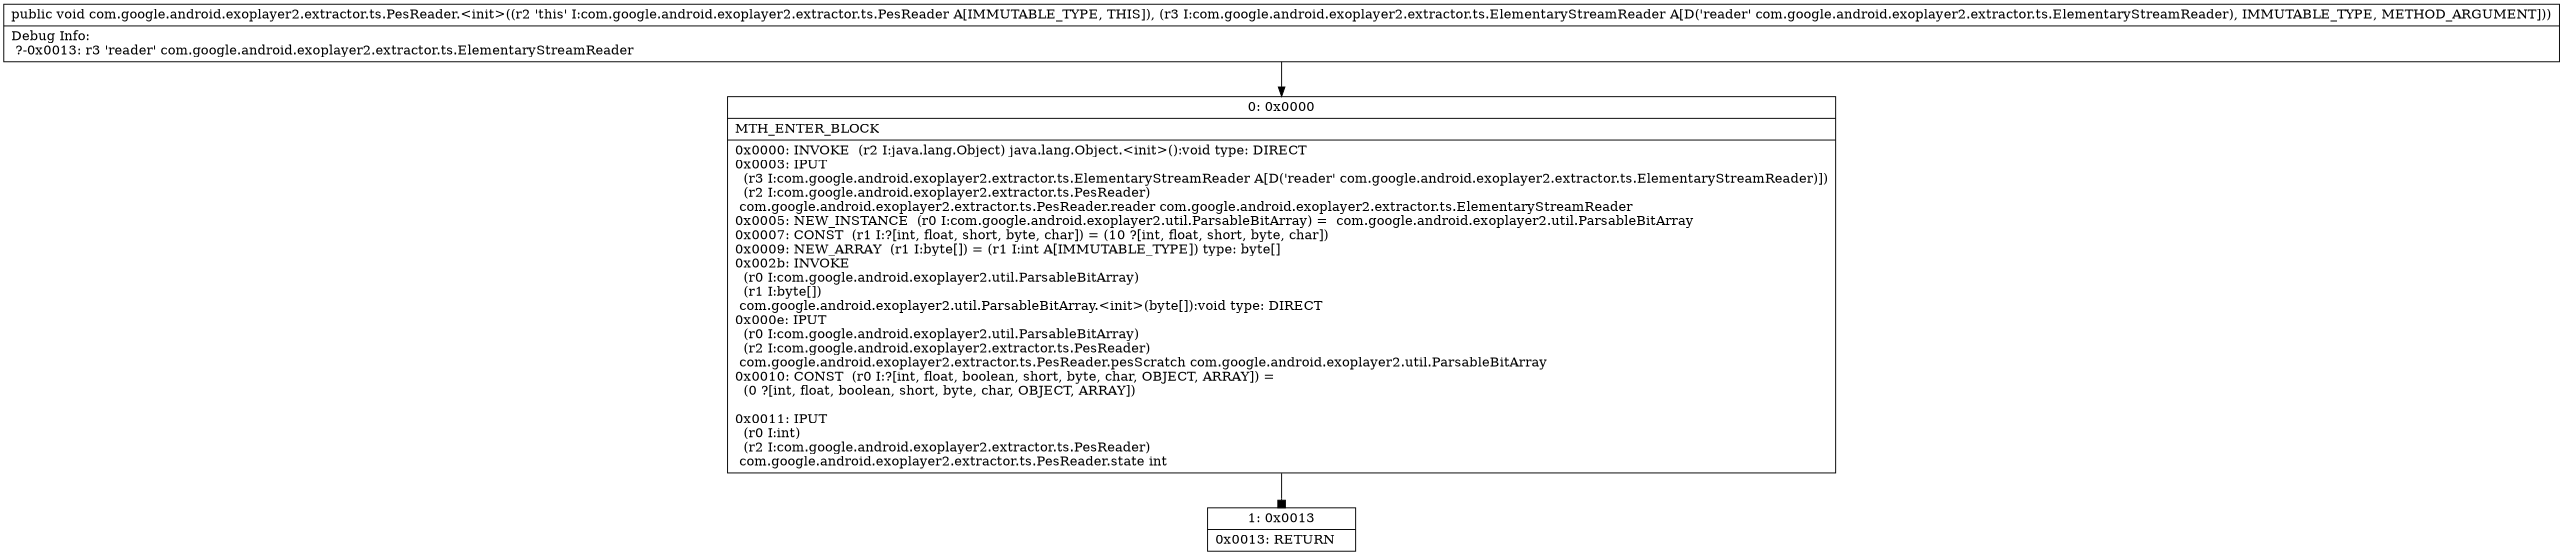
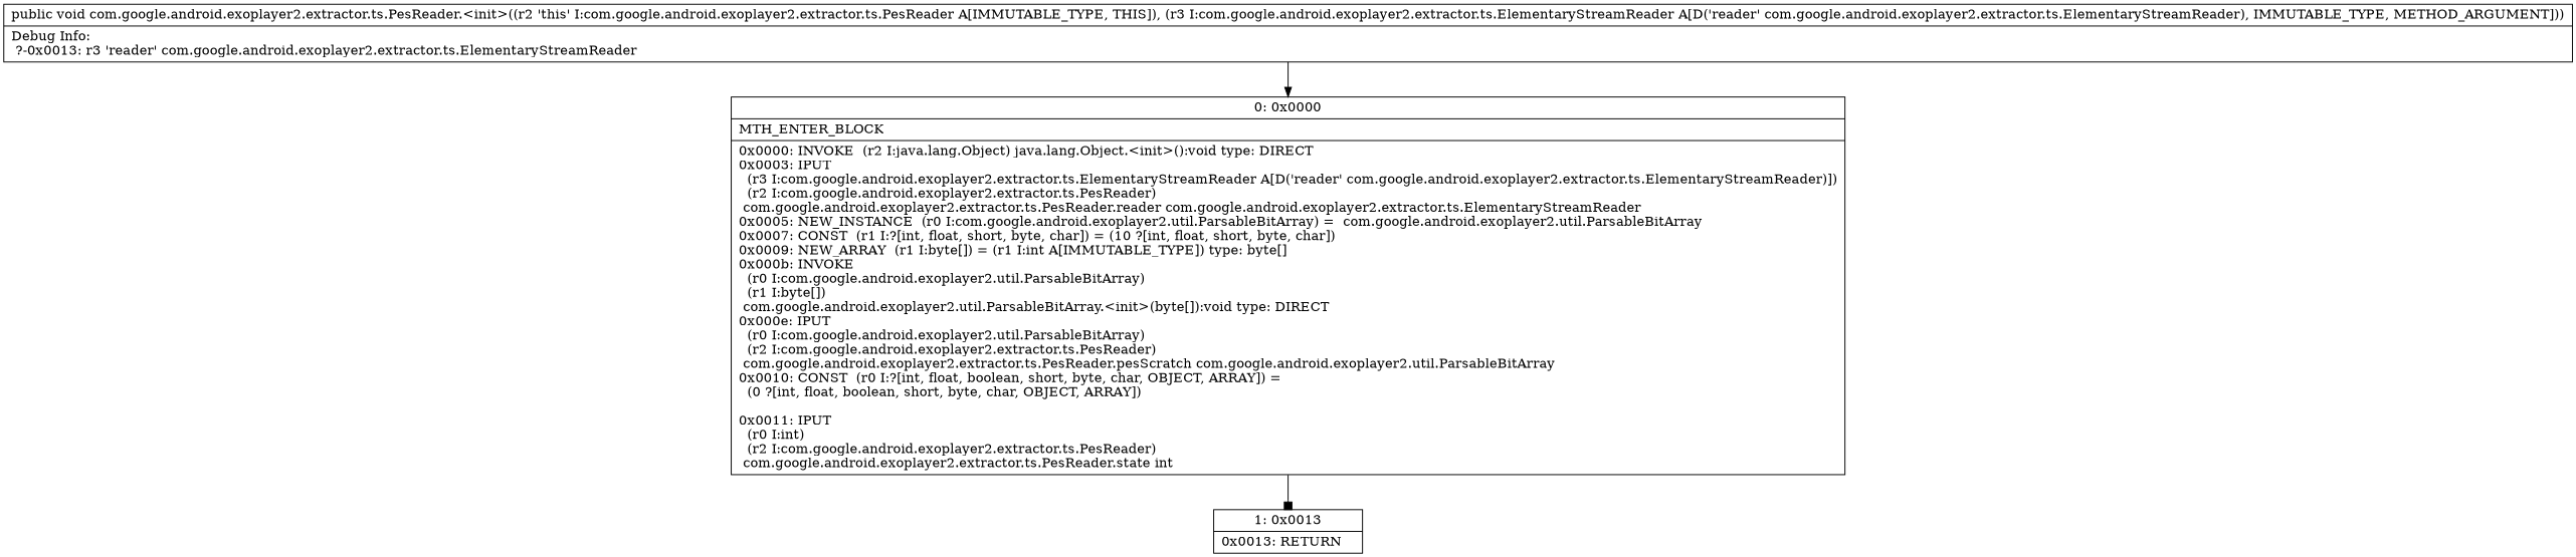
  digraph {
    node [shape=record]
-   n1 [label="{0\:\ 0x0000|MTH_ENTER_BLOCK\l|0x0000: INVOKE  (r2 I:java.lang.Object) java.lang.Object.\<init\>():void type: DIRECT \l0x0003: IPUT  \l  (r3 I:com.google.android.exoplayer2.extractor.ts.ElementaryStreamReader A[D('reader' com.google.android.exoplayer2.extractor.ts.ElementaryStreamReader)])\l  (r2 I:com.google.android.exoplayer2.extractor.ts.PesReader)\l com.google.android.exoplayer2.extractor.ts.PesReader.reader com.google.android.exoplayer2.extractor.ts.ElementaryStreamReader \l0x0005: NEW_INSTANCE  (r0 I:com.google.android.exoplayer2.util.ParsableBitArray) =  com.google.android.exoplayer2.util.ParsableBitArray \l0x0007: CONST  (r1 I:?[int, float, short, byte, char]) = (10 ?[int, float, short, byte, char]) \l0x0009: NEW_ARRAY  (r1 I:byte[]) = (r1 I:int A[IMMUTABLE_TYPE]) type: byte[] \l0x002b: INVOKE  \l  (r0 I:com.google.android.exoplayer2.util.ParsableBitArray)\l  (r1 I:byte[])\l com.google.android.exoplayer2.util.ParsableBitArray.\<init\>(byte[]):void type: DIRECT \l0x000e: IPUT  \l  (r0 I:com.google.android.exoplayer2.util.ParsableBitArray)\l  (r2 I:com.google.android.exoplayer2.extractor.ts.PesReader)\l com.google.android.exoplayer2.extractor.ts.PesReader.pesScratch com.google.android.exoplayer2.util.ParsableBitArray \l0x0010: CONST  (r0 I:?[int, float, boolean, short, byte, char, OBJECT, ARRAY]) = \l  (0 ?[int, float, boolean, short, byte, char, OBJECT, ARRAY])\l \l0x0011: IPUT  \l  (r0 I:int)\l  (r2 I:com.google.android.exoplayer2.extractor.ts.PesReader)\l com.google.android.exoplayer2.extractor.ts.PesReader.state int \l}"]
+   n1 [label="{0\:\ 0x0000|MTH_ENTER_BLOCK\l|0x0000: INVOKE  (r2 I:java.lang.Object) java.lang.Object.\<init\>():void type: DIRECT \l0x0003: IPUT  \l  (r3 I:com.google.android.exoplayer2.extractor.ts.ElementaryStreamReader A[D('reader' com.google.android.exoplayer2.extractor.ts.ElementaryStreamReader)])\l  (r2 I:com.google.android.exoplayer2.extractor.ts.PesReader)\l com.google.android.exoplayer2.extractor.ts.PesReader.reader com.google.android.exoplayer2.extractor.ts.ElementaryStreamReader \l0x0005: NEW_INSTANCE  (r0 I:com.google.android.exoplayer2.util.ParsableBitArray) =  com.google.android.exoplayer2.util.ParsableBitArray \l0x0007: CONST  (r1 I:?[int, float, short, byte, char]) = (10 ?[int, float, short, byte, char]) \l0x0009: NEW_ARRAY  (r1 I:byte[]) = (r1 I:int A[IMMUTABLE_TYPE]) type: byte[] \l0x000b: INVOKE  \l  (r0 I:com.google.android.exoplayer2.util.ParsableBitArray)\l  (r1 I:byte[])\l com.google.android.exoplayer2.util.ParsableBitArray.\<init\>(byte[]):void type: DIRECT \l0x000e: IPUT  \l  (r0 I:com.google.android.exoplayer2.util.ParsableBitArray)\l  (r2 I:com.google.android.exoplayer2.extractor.ts.PesReader)\l com.google.android.exoplayer2.extractor.ts.PesReader.pesScratch com.google.android.exoplayer2.util.ParsableBitArray \l0x0010: CONST  (r0 I:?[int, float, boolean, short, byte, char, OBJECT, ARRAY]) = \l  (0 ?[int, float, boolean, short, byte, char, OBJECT, ARRAY])\l \l0x0011: IPUT  \l  (r0 I:int)\l  (r2 I:com.google.android.exoplayer2.extractor.ts.PesReader)\l com.google.android.exoplayer2.extractor.ts.PesReader.state int \l}"]
    n2 [label="{1\:\ 0x0013|0x0013: RETURN   \l}"]
    n3 [label="{public void com.google.android.exoplayer2.extractor.ts.PesReader.\<init\>((r2 'this' I:com.google.android.exoplayer2.extractor.ts.PesReader A[IMMUTABLE_TYPE, THIS]), (r3 I:com.google.android.exoplayer2.extractor.ts.ElementaryStreamReader A[D('reader' com.google.android.exoplayer2.extractor.ts.ElementaryStreamReader), IMMUTABLE_TYPE, METHOD_ARGUMENT]))  | Debug Info:\l  ?\-0x0013: r3 'reader' com.google.android.exoplayer2.extractor.ts.ElementaryStreamReader\l}"]
    n1 -> n2 [arrowhead=box]
    n3 -> n1 [arrowhead=normal]
  }
